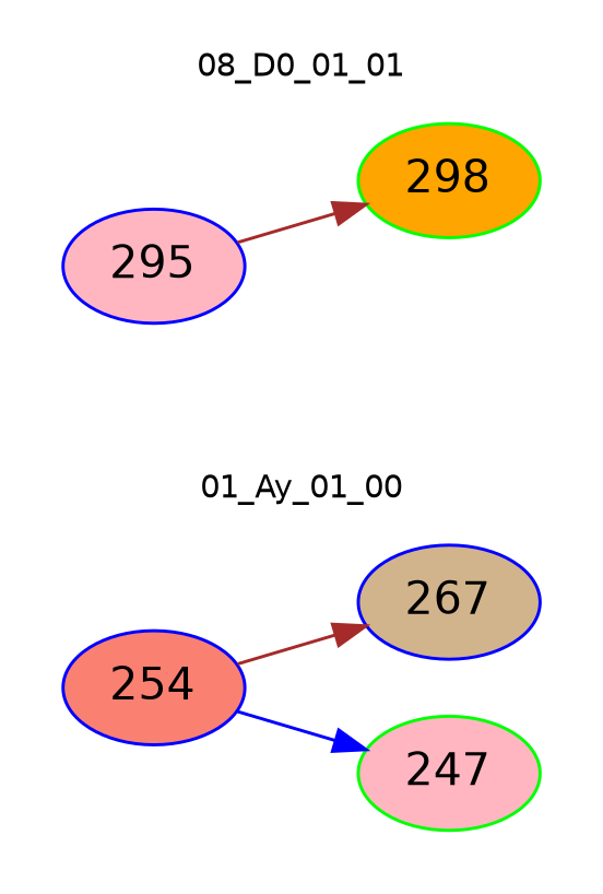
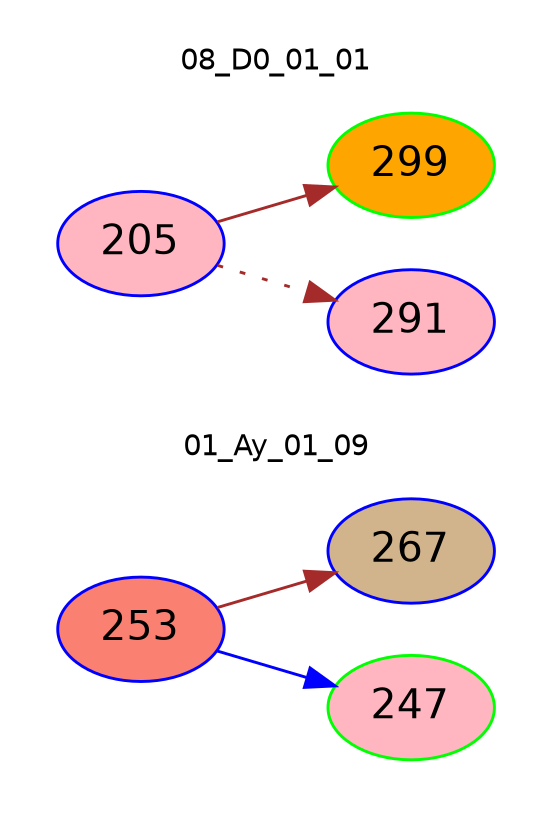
  digraph {
    fontname="DejaVu Sans"
    rankdir=LR
    node [color=blue fillcolor=lightpink fontname="DejaVu Sans" style=filled]
    edge [color=brown fontname="DejaVu Sans" style=solid]
-   n1 [fillcolor=salmon label=254]
+   n1 [fillcolor=salmon label=253]
    n2 [color=green label=247]
    n3 [fillcolor=tan label=267]
-   n4 [label=295]
-   n6 [color=green fillcolor=orange label=298]
+   n4 [label=205]
+   n5 [label=291]
+   n6 [color=green fillcolor=orange label=299]
    subgraph cluster_1 {
      color=white
      fontsize=10
-     label="01_Ay_01_00"
+     label="01_Ay_01_09"
      n1
      n2
      n3
    }
    subgraph cluster_2 {
      color=white
      fontsize=10
      label="08_D0_01_01"
      n4
+     n5
      n6
    }
    n1 -> n2 [color=blue]
    n1 -> n3
+   n4 -> n5 [style=dotted]
    n4 -> n6
  }
